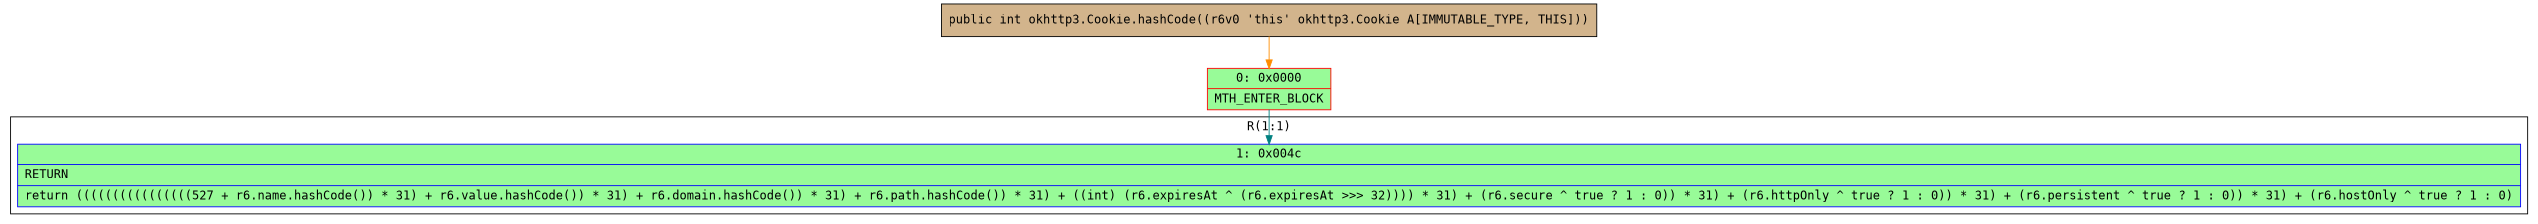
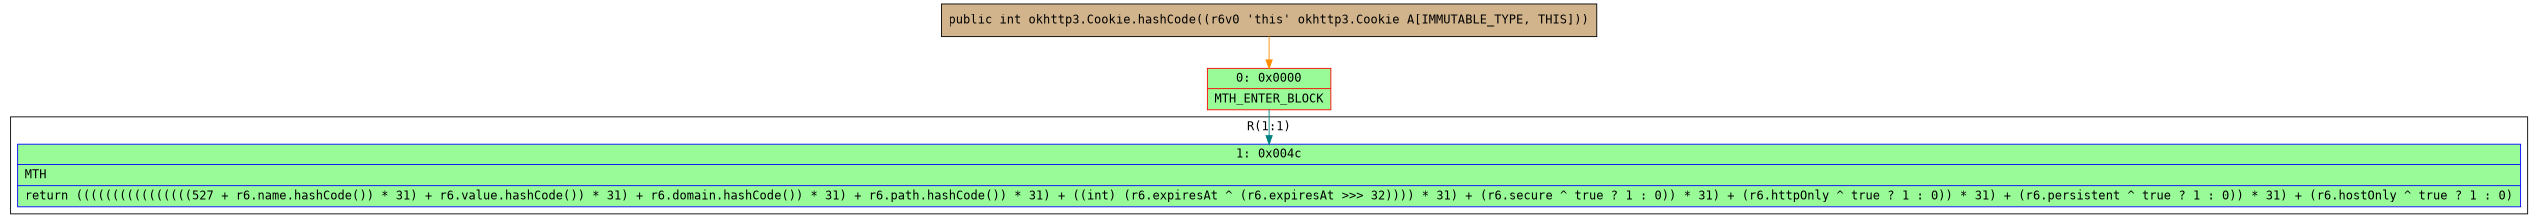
  digraph {
    fontname="DejaVu Sans Mono"
    node [shape=record style=filled fillcolor=palegreen fontname="DejaVu Sans Mono"]
    edge [fontname="DejaVu Sans Mono"]
-   n1 [color=blue label="{1\:\ 0x004c|RETURN\l|return ((((((((((((((((527 + r6.name.hashCode()) * 31) + r6.value.hashCode()) * 31) + r6.domain.hashCode()) * 31) + r6.path.hashCode()) * 31) + ((int) (r6.expiresAt ^ (r6.expiresAt \>\>\> 32)))) * 31) + (r6.secure ^ true ? 1 : 0)) * 31) + (r6.httpOnly ^ true ? 1 : 0)) * 31) + (r6.persistent ^ true ? 1 : 0)) * 31) + (r6.hostOnly ^ true ? 1 : 0)\l}"]
+   n1 [color=blue label="{1\:\ 0x004c|MTH\l|return ((((((((((((((((527 + r6.name.hashCode()) * 31) + r6.value.hashCode()) * 31) + r6.domain.hashCode()) * 31) + r6.path.hashCode()) * 31) + ((int) (r6.expiresAt ^ (r6.expiresAt \>\>\> 32)))) * 31) + (r6.secure ^ true ? 1 : 0)) * 31) + (r6.httpOnly ^ true ? 1 : 0)) * 31) + (r6.persistent ^ true ? 1 : 0)) * 31) + (r6.hostOnly ^ true ? 1 : 0)\l}"]
    n2 [color=red label="{0\:\ 0x0000|MTH_ENTER_BLOCK\l}"]
    n3 [label="{public int okhttp3.Cookie.hashCode((r6v0 'this' okhttp3.Cookie A[IMMUTABLE_TYPE, THIS])) }" fillcolor=tan]
    subgraph cluster_1 {
      label="R(1:1)"
      n1
    }
    n2 -> n1 [color=teal]
    n3 -> n2 [color=darkorange]
  }
